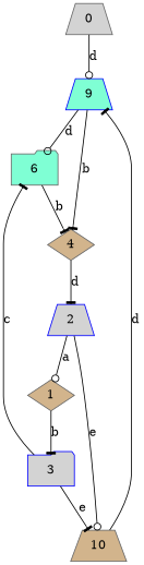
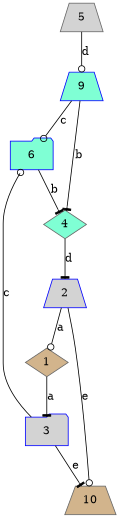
  strict digraph {
    node [color=gray40 fillcolor=lightgrey shape=trapezium style=filled]
    edge [arrowhead=tee]
    n1 [color=blue fillcolor=aquamarine label=9]
-   0
-   6 [fillcolor=aquamarine shape=folder]
-   4 [fillcolor=tan shape=diamond]
+   0 [label=5]
+   6 [color=blue fillcolor=aquamarine shape=folder]
+   4 [fillcolor=aquamarine shape=diamond]
    1 [fillcolor=tan shape=diamond]
    3 [color=blue shape=folder]
    10 [fillcolor=tan]
    2 [color=blue]
-   n1 -> 6 [arrowhead=odot label=d]
+   n1 -> 6 [arrowhead=odot label=c]
    n1 -> 4 [label=b]
    0 -> n1 [arrowhead=odot label=d]
    6 -> 4 [label=b]
    4 -> 2 [label=d]
-   1 -> 3 [label=b]
-   3 -> 6 [label=c]
+   1 -> 3 [label=a]
+   3 -> 6 [arrowhead=odot label=c]
    3 -> 10 [label=e]
-   10 -> n1 [label=d]
    2 -> 1 [arrowhead=odot label=a]
    2 -> 10 [arrowhead=odot label=e]
  }
